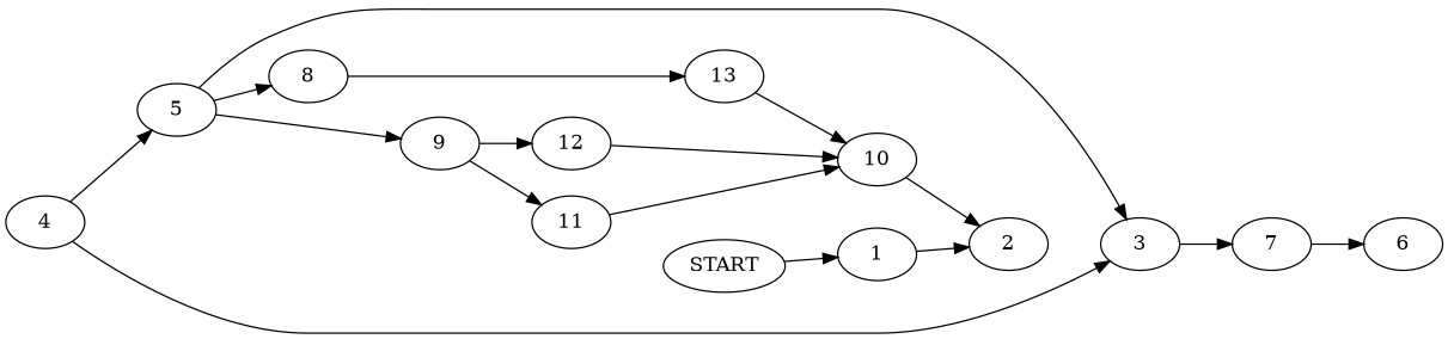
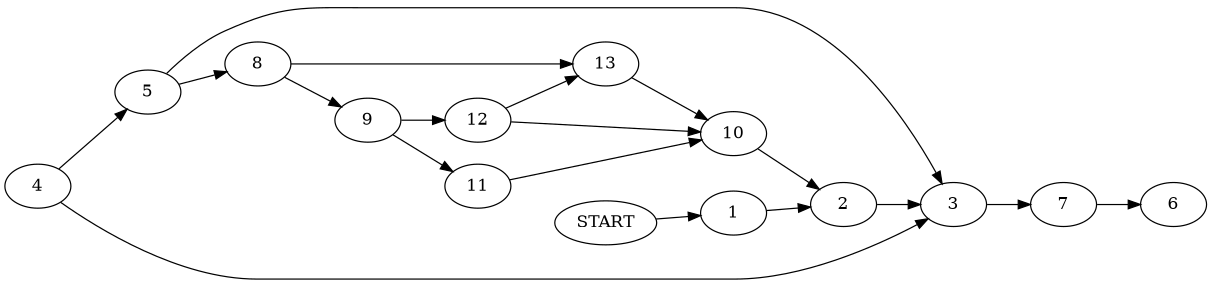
  digraph {
    rankdir=LR
    n1 [label=START]
    1
    2
    3
    7
    4
    5
    6
    8
    9
    13
    11
    12
    10
    n1 -> 1
    1 -> 2
+   2 -> 3
    3 -> 7
    7 -> 6
    4 -> 3
    4 -> 5
    5 -> 3
    5 -> 8
-   5 -> 9
+   8 -> 9
    8 -> 13
    9 -> 11
    9 -> 12
    13 -> 10
    11 -> 10
+   12 -> 13
    12 -> 10
    10 -> 2
  }
